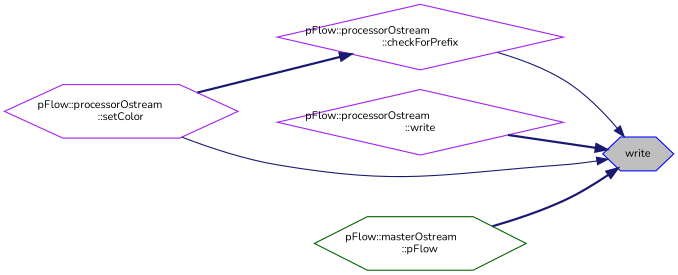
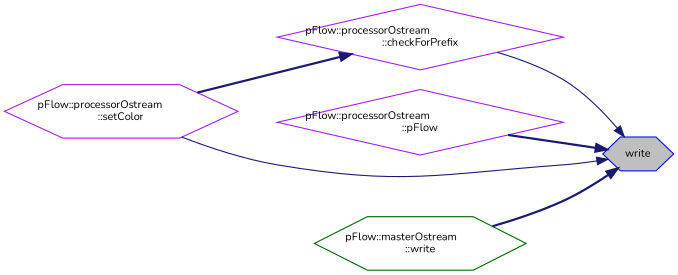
  digraph {
    fontname=Nunito
    rankdir=RL
    node [color=purple fillcolor=white fontname=Nunito fontsize=10 shape=hexagon style=filled]
    edge [color=midnightblue dir=back fontname=Nunito fontsize=10 labelfontname=Helvetica labelfontsize=10 style=bold]
    n1 [color=blue fillcolor=grey75 fontcolor=black height=0.2 label=write width=0.4]
    n2 [height=0.2 label="pFlow::processorOstream\l::checkForPrefix" shape=diamond width=0.4]
-   n3 [height=0.2 label="pFlow::processorOstream\l::write" shape=diamond width=0.4]
+   n3 [height=0.2 label="pFlow::processorOstream\l::pFlow" shape=diamond width=0.4]
    n4 [height=0.2 label="pFlow::processorOstream\l::setColor" width=0.4]
-   n5 [color=darkgreen height=0.2 label="pFlow::masterOstream\l::pFlow" width=0.4]
+   n5 [color=darkgreen height=0.2 label="pFlow::masterOstream\l::write" width=0.4]
    n1 -> n2 [style=solid]
    n1 -> n3
    n1 -> n4 [style=solid]
    n1 -> n5
    n2 -> n4
  }
